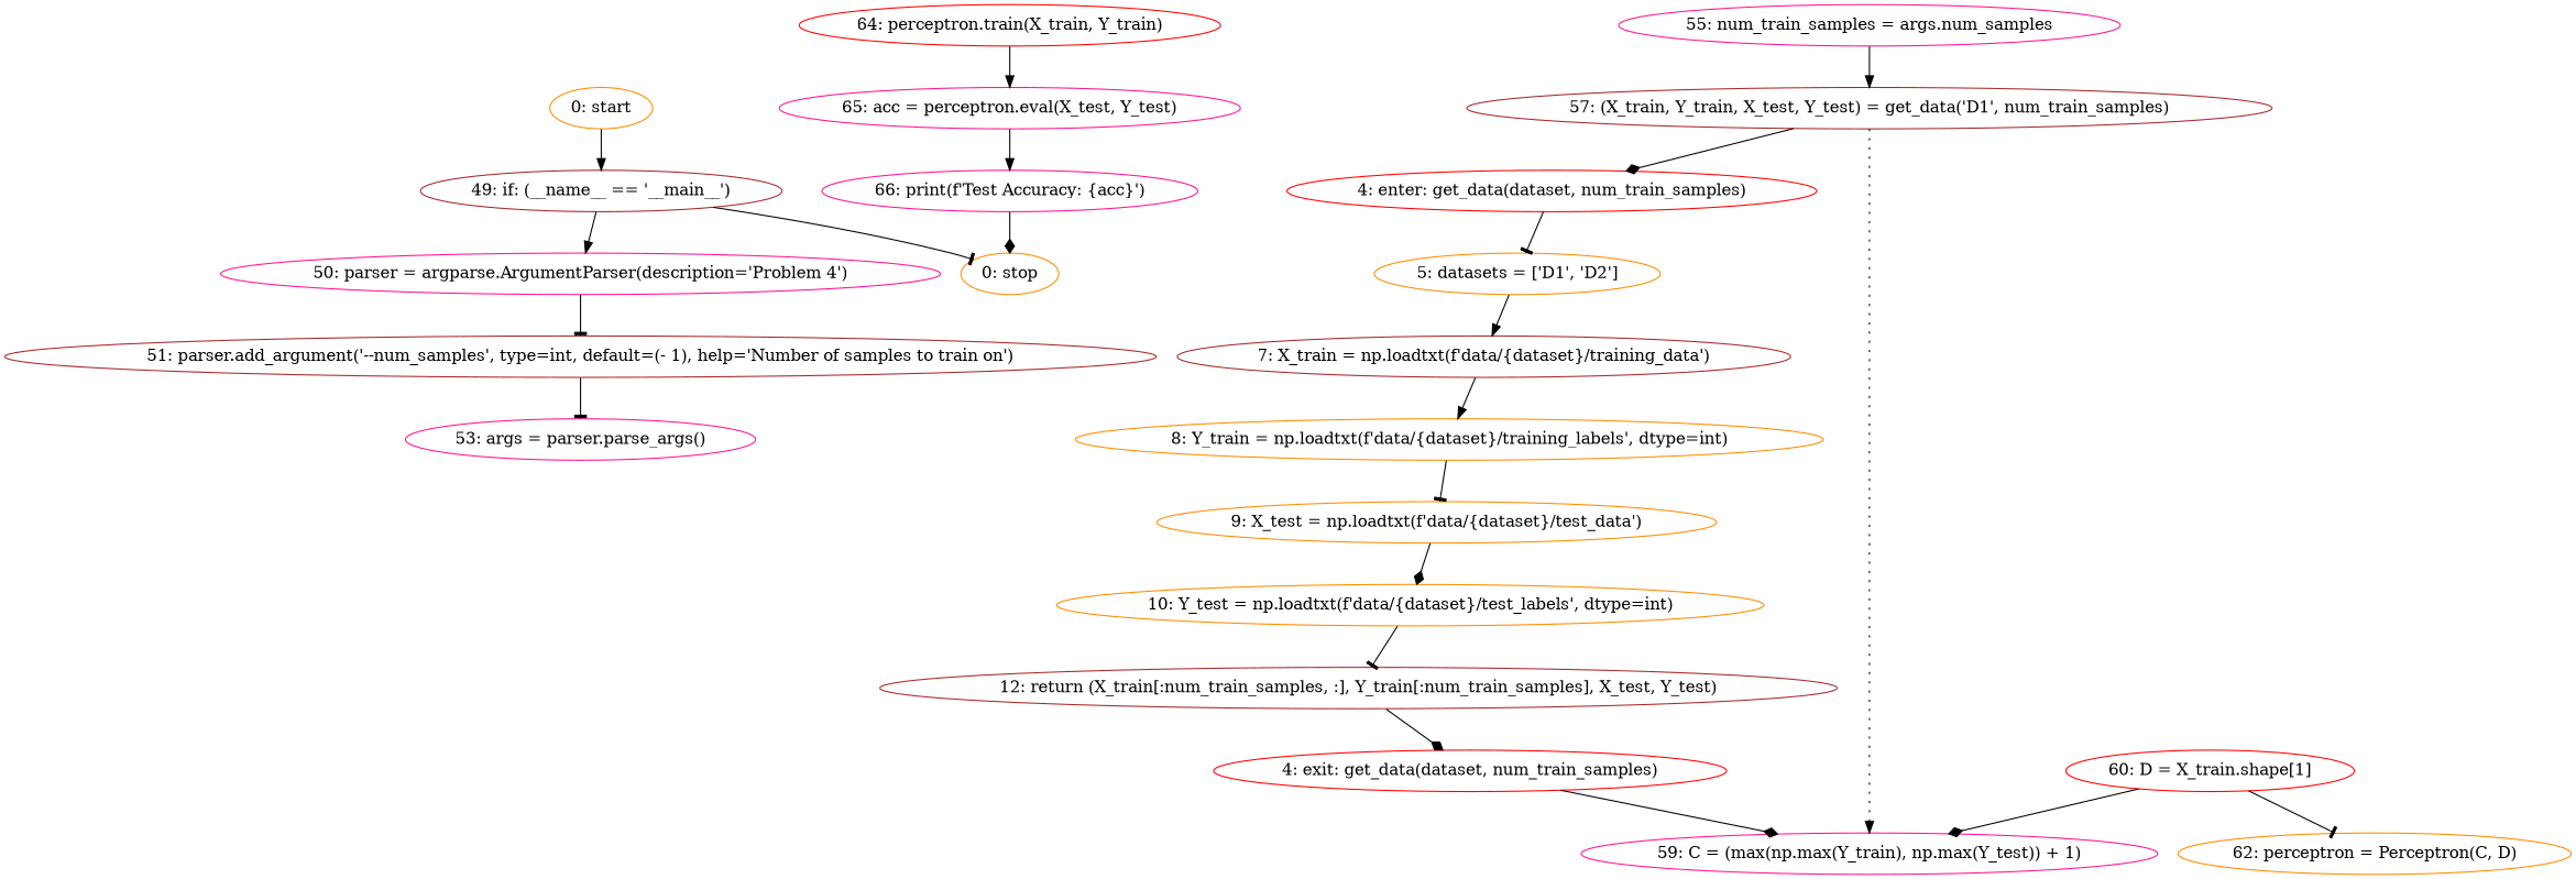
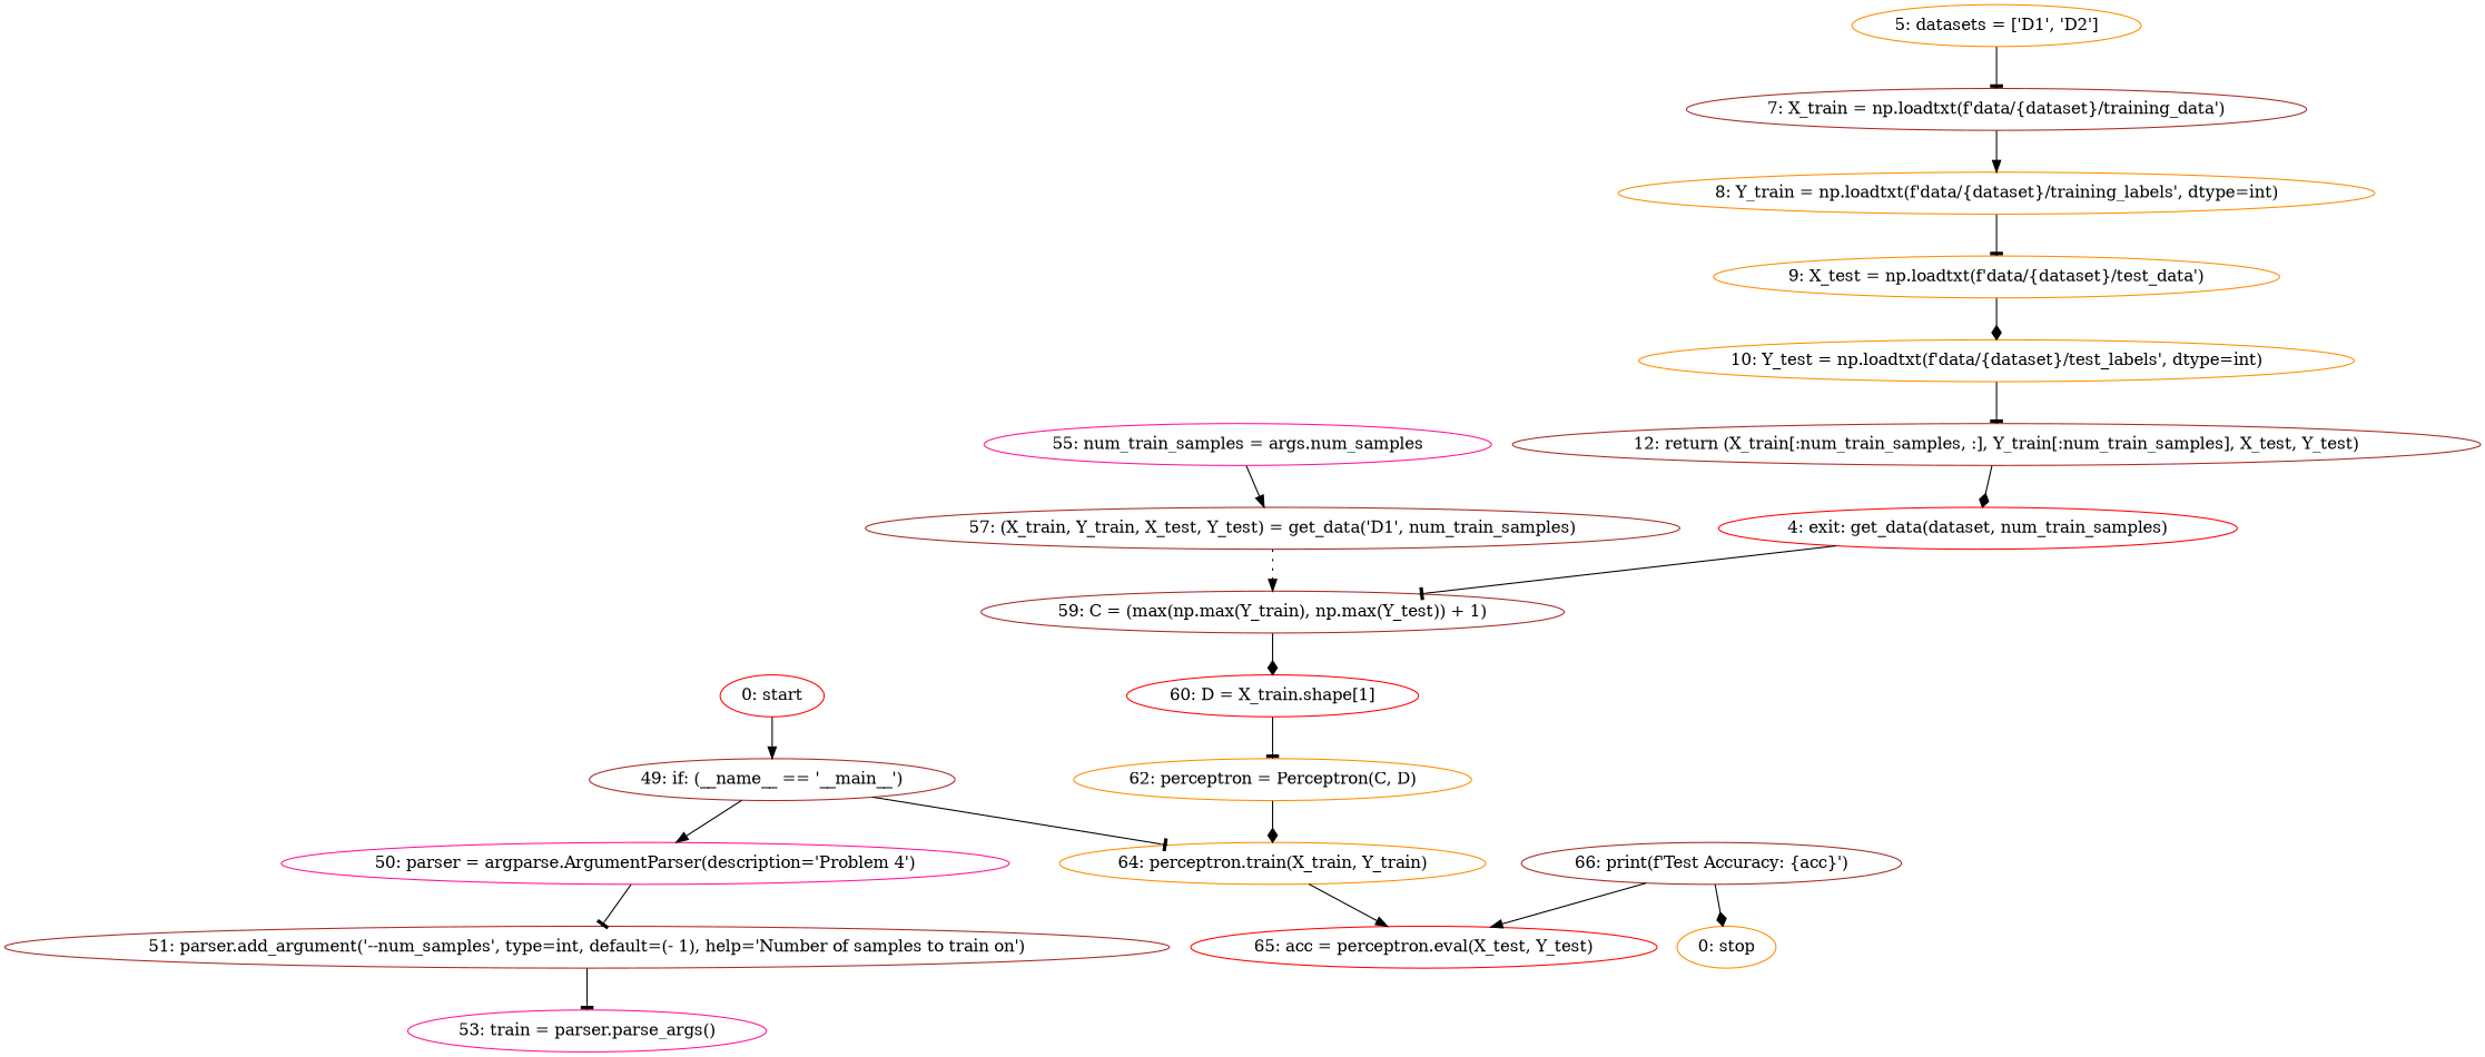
  strict digraph {
    node [color=darkorange]
    edge [arrowhead=tee]
-   n1 [label="0: start"]
+   n1 [color=red label="0: start"]
    n2 [color=brown label="49: if: (__name__ == '__main__')"]
    n3 [color=deeppink label="50: parser = argparse.ArgumentParser(description='Problem 4')"]
    n4 [label="0: stop"]
    n5 [color=brown label="51: parser.add_argument('--num_samples', type=int, default=(- 1), help='Number of samples to train on')"]
-   n6 [color=deeppink label="53: args = parser.parse_args()"]
-   n7 [color=red label="4: enter: get_data(dataset, num_train_samples)"]
+   n6 [color=deeppink label="53: train = parser.parse_args()"]
    n8 [label="5: datasets = ['D1', 'D2']"]
    n9 [color=brown label="7: X_train = np.loadtxt(f'data/{dataset}/training_data')"]
    n10 [label="8: Y_train = np.loadtxt(f'data/{dataset}/training_labels', dtype=int)"]
    n11 [label="9: X_test = np.loadtxt(f'data/{dataset}/test_data')"]
    n12 [color=brown label="57: (X_train, Y_train, X_test, Y_test) = get_data('D1', num_train_samples)"]
-   n13 [color=deeppink label="59: C = (max(np.max(Y_train), np.max(Y_test)) + 1)"]
+   n13 [color=brown label="59: C = (max(np.max(Y_train), np.max(Y_test)) + 1)"]
    n14 [color=red label="60: D = X_train.shape[1]"]
    n15 [label="62: perceptron = Perceptron(C, D)"]
-   n16 [color=red label="64: perceptron.train(X_train, Y_train)"]
+   n16 [label="64: perceptron.train(X_train, Y_train)"]
    n17 [color=red label="4: exit: get_data(dataset, num_train_samples)"]
    n18 [color=brown label="12: return (X_train[:num_train_samples, :], Y_train[:num_train_samples], X_test, Y_test)"]
    n19 [label="10: Y_test = np.loadtxt(f'data/{dataset}/test_labels', dtype=int)"]
    n20 [color=deeppink label="55: num_train_samples = args.num_samples"]
-   n21 [color=deeppink label="65: acc = perceptron.eval(X_test, Y_test)"]
-   n22 [color=deeppink label="66: print(f'Test Accuracy: {acc}')"]
+   n21 [color=red label="65: acc = perceptron.eval(X_test, Y_test)"]
+   n22 [color=brown label="66: print(f'Test Accuracy: {acc}')"]
    n1 -> n2 [arrowhead=normal]
    n2 -> n3 [arrowhead=normal]
-   n2 -> n4
+   n2 -> n16
    n3 -> n5
    n5 -> n6
-   n7 -> n8
-   n8 -> n9 [arrowhead=normal]
+   n8 -> n9
    n9 -> n10 [arrowhead=normal]
    n10 -> n11
    n11 -> n19 [arrowhead=diamond]
-   n12 -> n7 [arrowhead=diamond]
    n12 -> n13 [arrowhead=normal style=dotted weight=100]
-   n14 -> n13 [arrowhead=diamond]
+   n13 -> n14 [arrowhead=diamond]
    n14 -> n15
+   n15 -> n16 [arrowhead=diamond]
    n16 -> n21 [arrowhead=normal]
-   n17 -> n13 [arrowhead=diamond]
+   n17 -> n13
    n18 -> n17 [arrowhead=diamond]
    n19 -> n18
    n20 -> n12 [arrowhead=normal]
-   n21 -> n22 [arrowhead=normal]
+   n22 -> n21 [arrowhead=normal]
    n22 -> n4 [arrowhead=diamond]
  }
